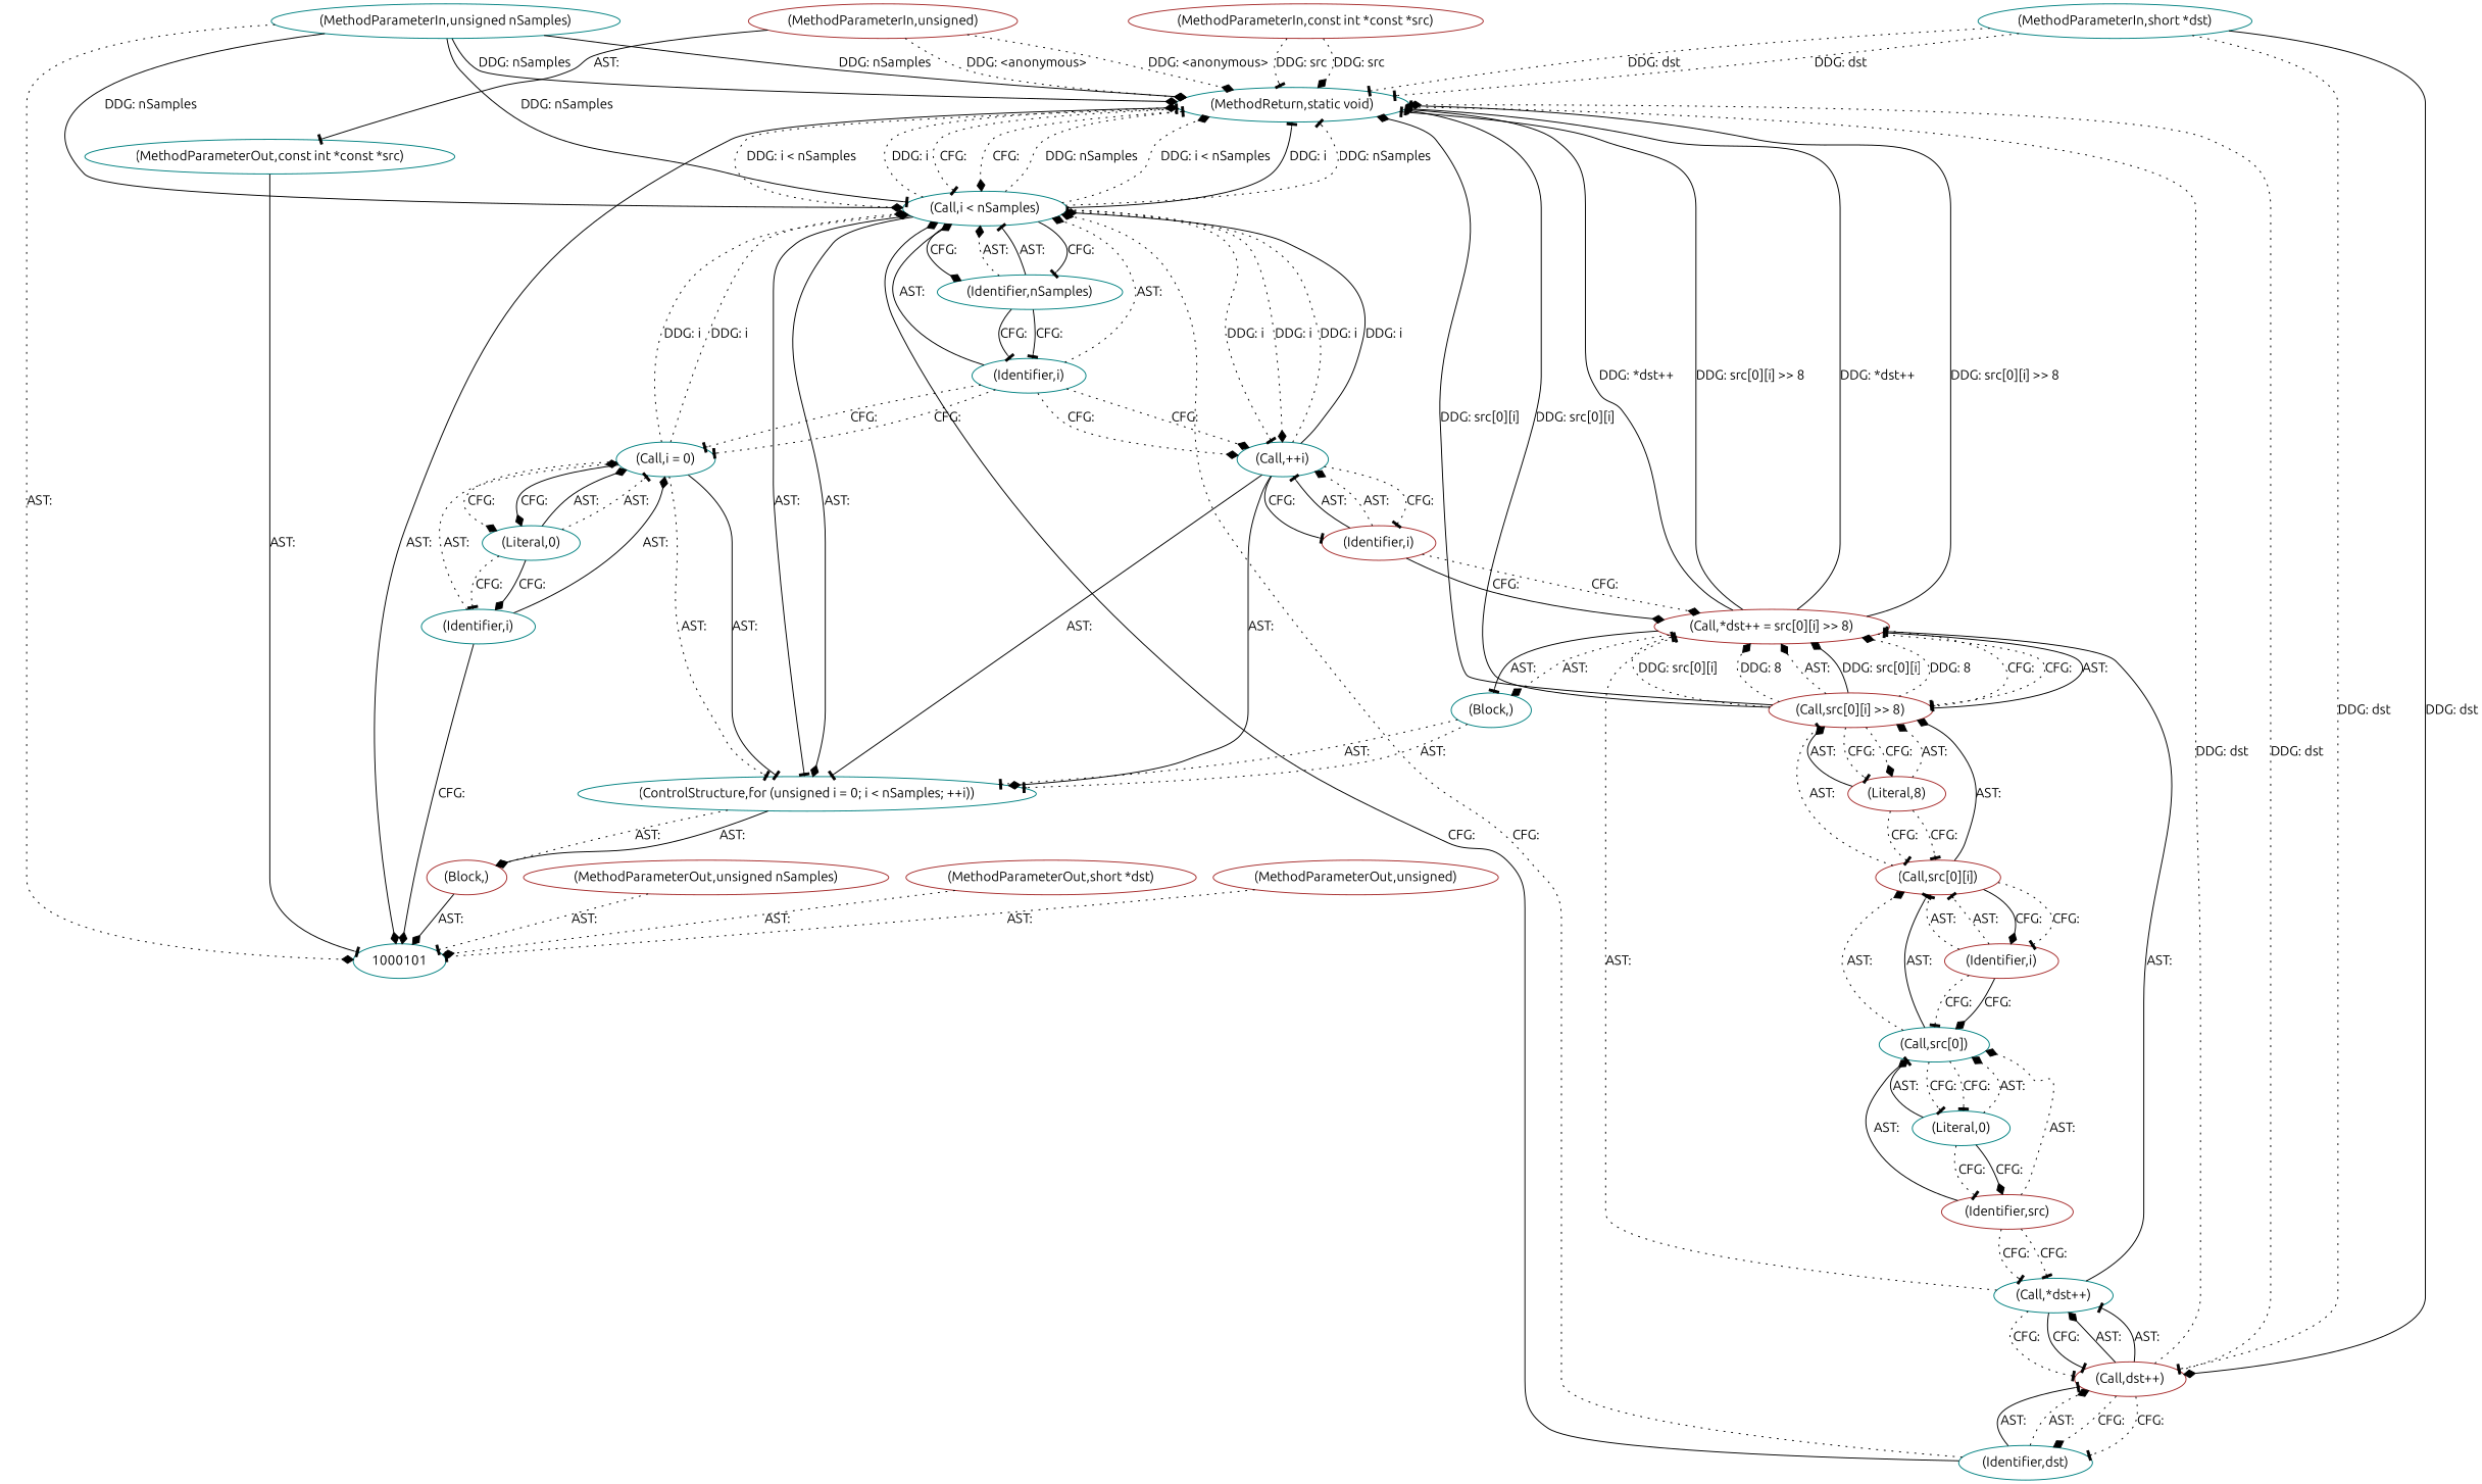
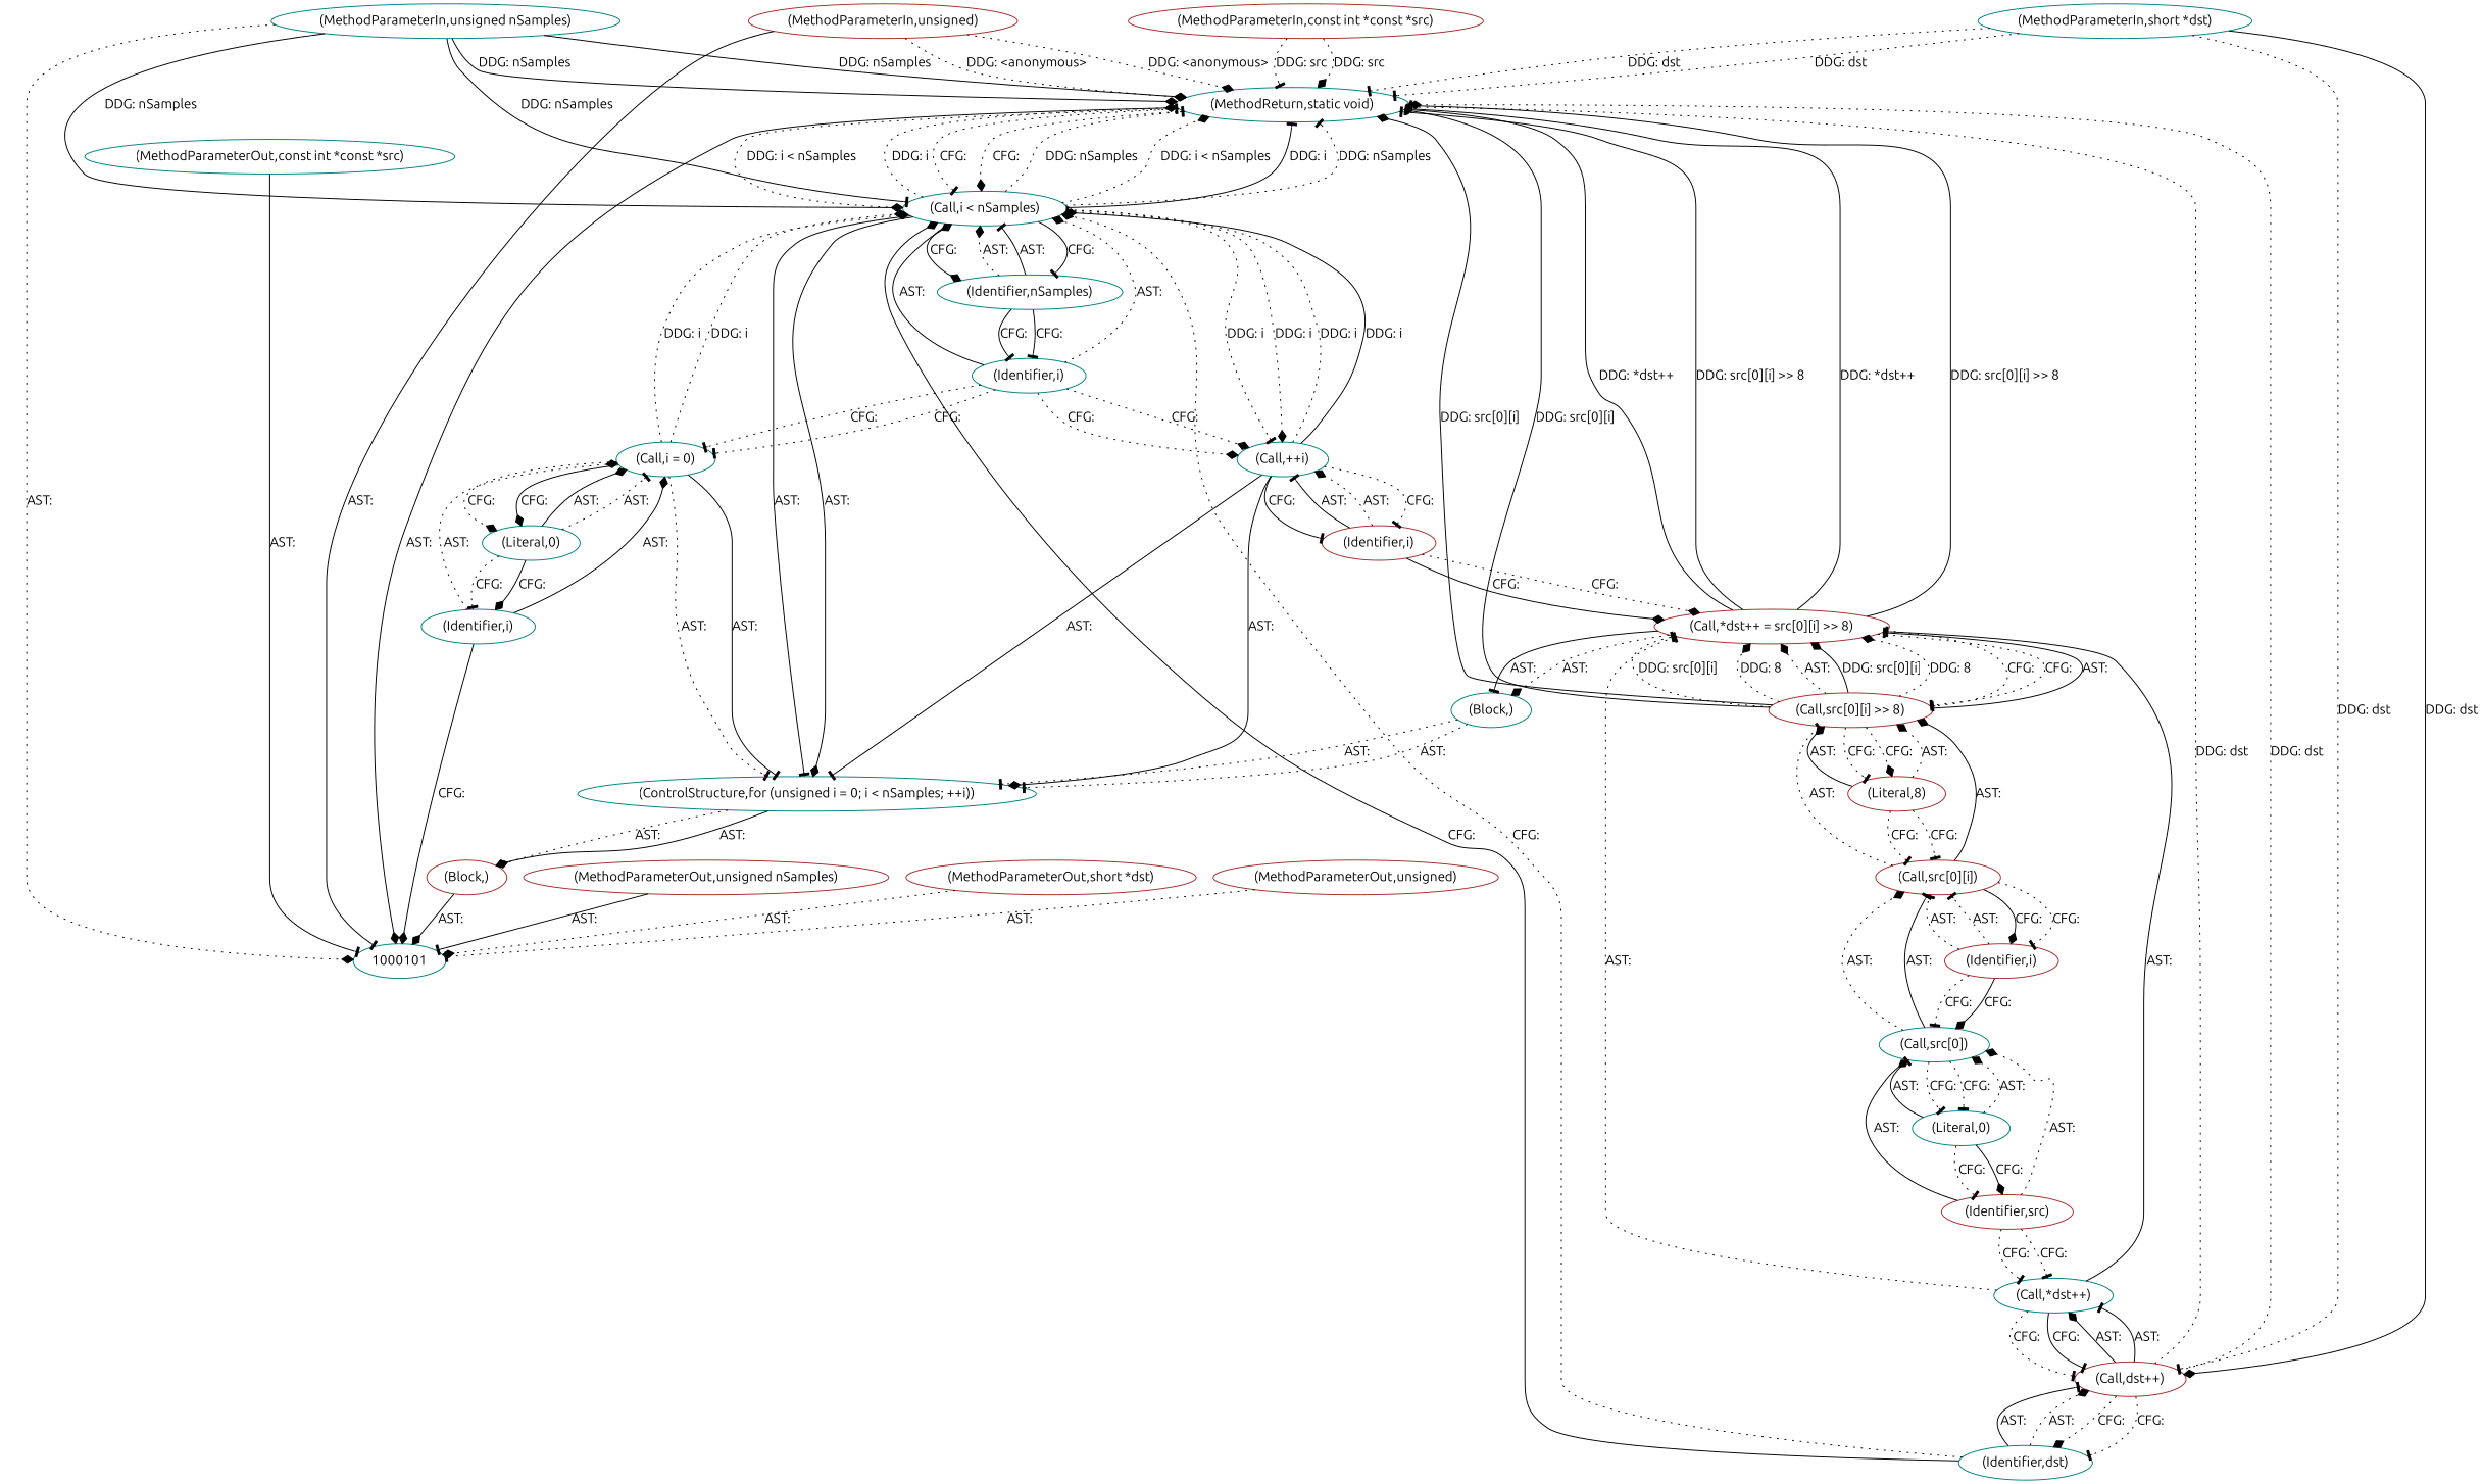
  digraph {
    fontname=Ubuntu
    node [color=teal fontname=Ubuntu]
    edge [arrowhead=tee fontname=Ubuntu style=dotted]
    n1 [label="(MethodReturn,static void)"]
    n2 [label="(Call,i < nSamples)"]
    1000101
    n4 [label="(ControlStructure,for (unsigned i = 0; i < nSamples; ++i))"]
    n5 [label="(Identifier,nSamples)"]
    n6 [label="(Call,++i)"]
    n7 [label="(MethodParameterIn,short *dst)"]
    n8 [color=brown label="(Call,dst++)"]
    n9 [label="(Call,*dst++)"]
    n10 [label="(Identifier,dst)"]
    n11 [color=brown label="(MethodParameterOut,short *dst)"]
    n12 [color=brown label="(MethodParameterIn,const int *const *src)"]
    n13 [label="(MethodParameterOut,const int *const *src)"]
    n14 [label="(MethodParameterIn,unsigned nSamples)"]
    n15 [color=brown label="(MethodParameterOut,unsigned nSamples)"]
    n16 [color=brown label="(Block,)"]
    n17 [color=brown label="(MethodParameterIn,unsigned)"]
    n18 [color=brown label="(MethodParameterOut,unsigned)"]
    n19 [label="(Call,i = 0)"]
    n20 [label="(Literal,0)"]
    n21 [label="(Identifier,i)"]
    n22 [label="(Identifier,i)"]
    n23 [color=brown label="(Identifier,i)"]
    n24 [color=brown label="(Call,*dst++ = src[0][i] >> 8)"]
    n25 [label="(Block,)"]
    n26 [color=brown label="(Call,src[0][i] >> 8)"]
    n27 [color=brown label="(Literal,8)"]
    n28 [color=brown label="(Call,src[0][i])"]
    n29 [color=brown label="(Identifier,i)"]
    n30 [label="(Call,src[0])"]
    n31 [label="(Literal,0)"]
    n32 [color=brown label="(Identifier,src)"]
    n1 -> n2 [label="CFG: "]
    n1 -> n2 [arrowhead=diamond label="CFG: "]
    n1 -> 1000101 [arrowhead=diamond label="AST: " style=solid]
    n2 -> n1 [label="DDG: nSamples"]
    n2 -> n1 [arrowhead=diamond label="DDG: i < nSamples"]
    n2 -> n1 [label="DDG: i" style=solid]
    n2 -> n1 [label="DDG: nSamples"]
    n2 -> n1 [label="DDG: i < nSamples"]
    n2 -> n1 [arrowhead=diamond label="DDG: i"]
    n2 -> n4 [label="AST: " style=solid]
    n2 -> n4 [arrowhead=diamond label="AST: " style=solid]
    n2 -> n5 [label="CFG: " style=solid]
    n2 -> n5 [arrowhead=diamond label="CFG: " style=solid]
    n2 -> n6 [label="DDG: i"]
    n2 -> n6 [arrowhead=diamond label="DDG: i"]
    n4 -> n16 [arrowhead=diamond label="AST: "]
    n4 -> n16 [arrowhead=diamond label="AST: " style=solid]
    n5 -> n2 [arrowhead=diamond label="AST: "]
    n5 -> n2 [label="AST: " style=solid]
    n5 -> n22 [label="CFG: " style=solid]
    n5 -> n22 [label="CFG: " style=solid]
    n6 -> n2 [label="DDG: i"]
    n6 -> n2 [arrowhead=diamond label="DDG: i" style=solid]
    n6 -> n4 [arrowhead=diamond label="AST: " style=solid]
    n6 -> n4 [label="AST: " style=solid]
    n6 -> n23 [label="CFG: "]
    n6 -> n23 [label="CFG: " style=solid]
    n7 -> n1 [label="DDG: dst"]
    n7 -> n1 [label="DDG: dst"]
    n7 -> n8 [label="DDG: dst"]
    n7 -> n8 [arrowhead=diamond label="DDG: dst" style=solid]
    n8 -> n1 [arrowhead=diamond label="DDG: dst"]
    n8 -> n1 [label="DDG: dst"]
    n8 -> n9 [arrowhead=diamond label="AST: " style=solid]
    n8 -> n9 [label="AST: " style=solid]
    n8 -> n10 [arrowhead=diamond label="CFG: "]
    n8 -> n10 [label="CFG: "]
    n9 -> n8 [label="CFG: " style=solid]
    n9 -> n8 [label="CFG: "]
    n9 -> n24 [label="AST: " style=solid]
    n9 -> n24 [label="AST: "]
    n10 -> n2 [arrowhead=diamond label="CFG: " style=solid]
    n10 -> n2 [arrowhead=diamond label="CFG: "]
    n10 -> n8 [label="AST: " style=solid]
    n10 -> n8 [arrowhead=diamond label="AST: "]
    n11 -> 1000101 [arrowhead=diamond label="AST: "]
    n12 -> n1 [arrowhead=diamond label="DDG: src"]
    n12 -> n1 [label="DDG: src"]
    n13 -> 1000101 [label="AST: " style=solid]
    n14 -> n1 [arrowhead=diamond label="DDG: nSamples" style=solid]
    n14 -> n1 [arrowhead=diamond label="DDG: nSamples" style=solid]
    n14 -> n2 [label="DDG: nSamples" style=solid]
    n14 -> n2 [arrowhead=diamond label="DDG: nSamples" style=solid]
    n14 -> 1000101 [arrowhead=diamond label="AST: "]
-   n15 -> 1000101 [label="AST: "]
+   n15 -> 1000101 [label="AST: " style=solid]
    n16 -> 1000101 [arrowhead=diamond label="AST: " style=solid]
    n17 -> n1 [arrowhead=diamond label="DDG: <anonymous>"]
    n17 -> n1 [arrowhead=diamond label="DDG: <anonymous>"]
-   n17 -> n13 [label="AST: " style=solid]
+   n17 -> 1000101 [label="AST: " style=solid]
    n18 -> 1000101 [label="AST: "]
    n19 -> n2 [arrowhead=diamond label="DDG: i"]
    n19 -> n2 [arrowhead=diamond label="DDG: i"]
    n19 -> n4 [label="AST: " style=solid]
    n19 -> n4 [label="AST: "]
    n19 -> n20 [arrowhead=diamond label="CFG: "]
    n19 -> n20 [arrowhead=diamond label="CFG: " style=solid]
    n20 -> n19 [arrowhead=diamond label="AST: " style=solid]
    n20 -> n19 [label="AST: "]
    n20 -> n21 [arrowhead=diamond label="CFG: " style=solid]
    n20 -> n21 [label="CFG: "]
    n21 -> 1000101 [arrowhead=diamond label="CFG: " style=solid]
    n21 -> n19 [arrowhead=diamond label="AST: "]
    n21 -> n19 [arrowhead=diamond label="AST: " style=solid]
    n22 -> n2 [arrowhead=diamond label="AST: " style=solid]
    n22 -> n2 [arrowhead=diamond label="AST: "]
    n22 -> n6 [arrowhead=diamond label="CFG: "]
    n22 -> n6 [arrowhead=diamond label="CFG: "]
    n22 -> n19 [label="CFG: "]
    n22 -> n19 [label="CFG: "]
    n23 -> n6 [label="AST: " style=solid]
    n23 -> n6 [arrowhead=diamond label="AST: "]
    n23 -> n24 [arrowhead=diamond label="CFG: "]
    n23 -> n24 [arrowhead=diamond label="CFG: " style=solid]
    n24 -> n1 [label="DDG: src[0][i] >> 8" style=solid]
    n24 -> n1 [label="DDG: *dst++" style=solid]
    n24 -> n1 [label="DDG: src[0][i] >> 8" style=solid]
    n24 -> n1 [label="DDG: *dst++" style=solid]
    n24 -> n25 [label="AST: " style=solid]
    n24 -> n25 [arrowhead=diamond label="AST: "]
    n24 -> n26 [label="CFG: "]
    n24 -> n26 [label="CFG: "]
    n25 -> n4 [label="AST: "]
    n25 -> n4 [label="AST: "]
    n26 -> n1 [arrowhead=diamond label="DDG: src[0][i]" style=solid]
    n26 -> n1 [label="DDG: src[0][i]" style=solid]
    n26 -> n24 [label="AST: " style=solid]
    n26 -> n24 [label="DDG: src[0][i]"]
    n26 -> n24 [arrowhead=diamond label="DDG: 8"]
    n26 -> n24 [arrowhead=diamond label="AST: "]
    n26 -> n24 [arrowhead=diamond label="DDG: src[0][i]" style=solid]
    n26 -> n24 [arrowhead=diamond label="DDG: 8"]
    n26 -> n27 [label="CFG: "]
    n26 -> n27 [arrowhead=diamond label="CFG: "]
    n27 -> n26 [arrowhead=diamond label="AST: "]
    n27 -> n26 [arrowhead=diamond label="AST: " style=solid]
    n27 -> n28 [label="CFG: "]
    n27 -> n28 [label="CFG: "]
    n28 -> n26 [arrowhead=diamond label="AST: " style=solid]
    n28 -> n26 [label="AST: "]
    n28 -> n29 [arrowhead=diamond label="CFG: " style=solid]
    n28 -> n29 [label="CFG: "]
    n29 -> n28 [label="AST: "]
    n29 -> n28 [label="AST: "]
    n29 -> n30 [label="CFG: "]
    n29 -> n30 [arrowhead=diamond label="CFG: " style=solid]
    n30 -> n28 [arrowhead=diamond label="AST: "]
    n30 -> n28 [label="AST: " style=solid]
    n30 -> n31 [label="CFG: "]
    n30 -> n31 [label="CFG: "]
    n31 -> n30 [arrowhead=diamond label="AST: "]
    n31 -> n30 [label="AST: " style=solid]
    n31 -> n32 [label="CFG: "]
    n31 -> n32 [arrowhead=diamond label="CFG: " style=solid]
    n32 -> n9 [label="CFG: "]
    n32 -> n9 [label="CFG: "]
    n32 -> n30 [arrowhead=diamond label="AST: "]
    n32 -> n30 [arrowhead=diamond label="AST: " style=solid]
  }
